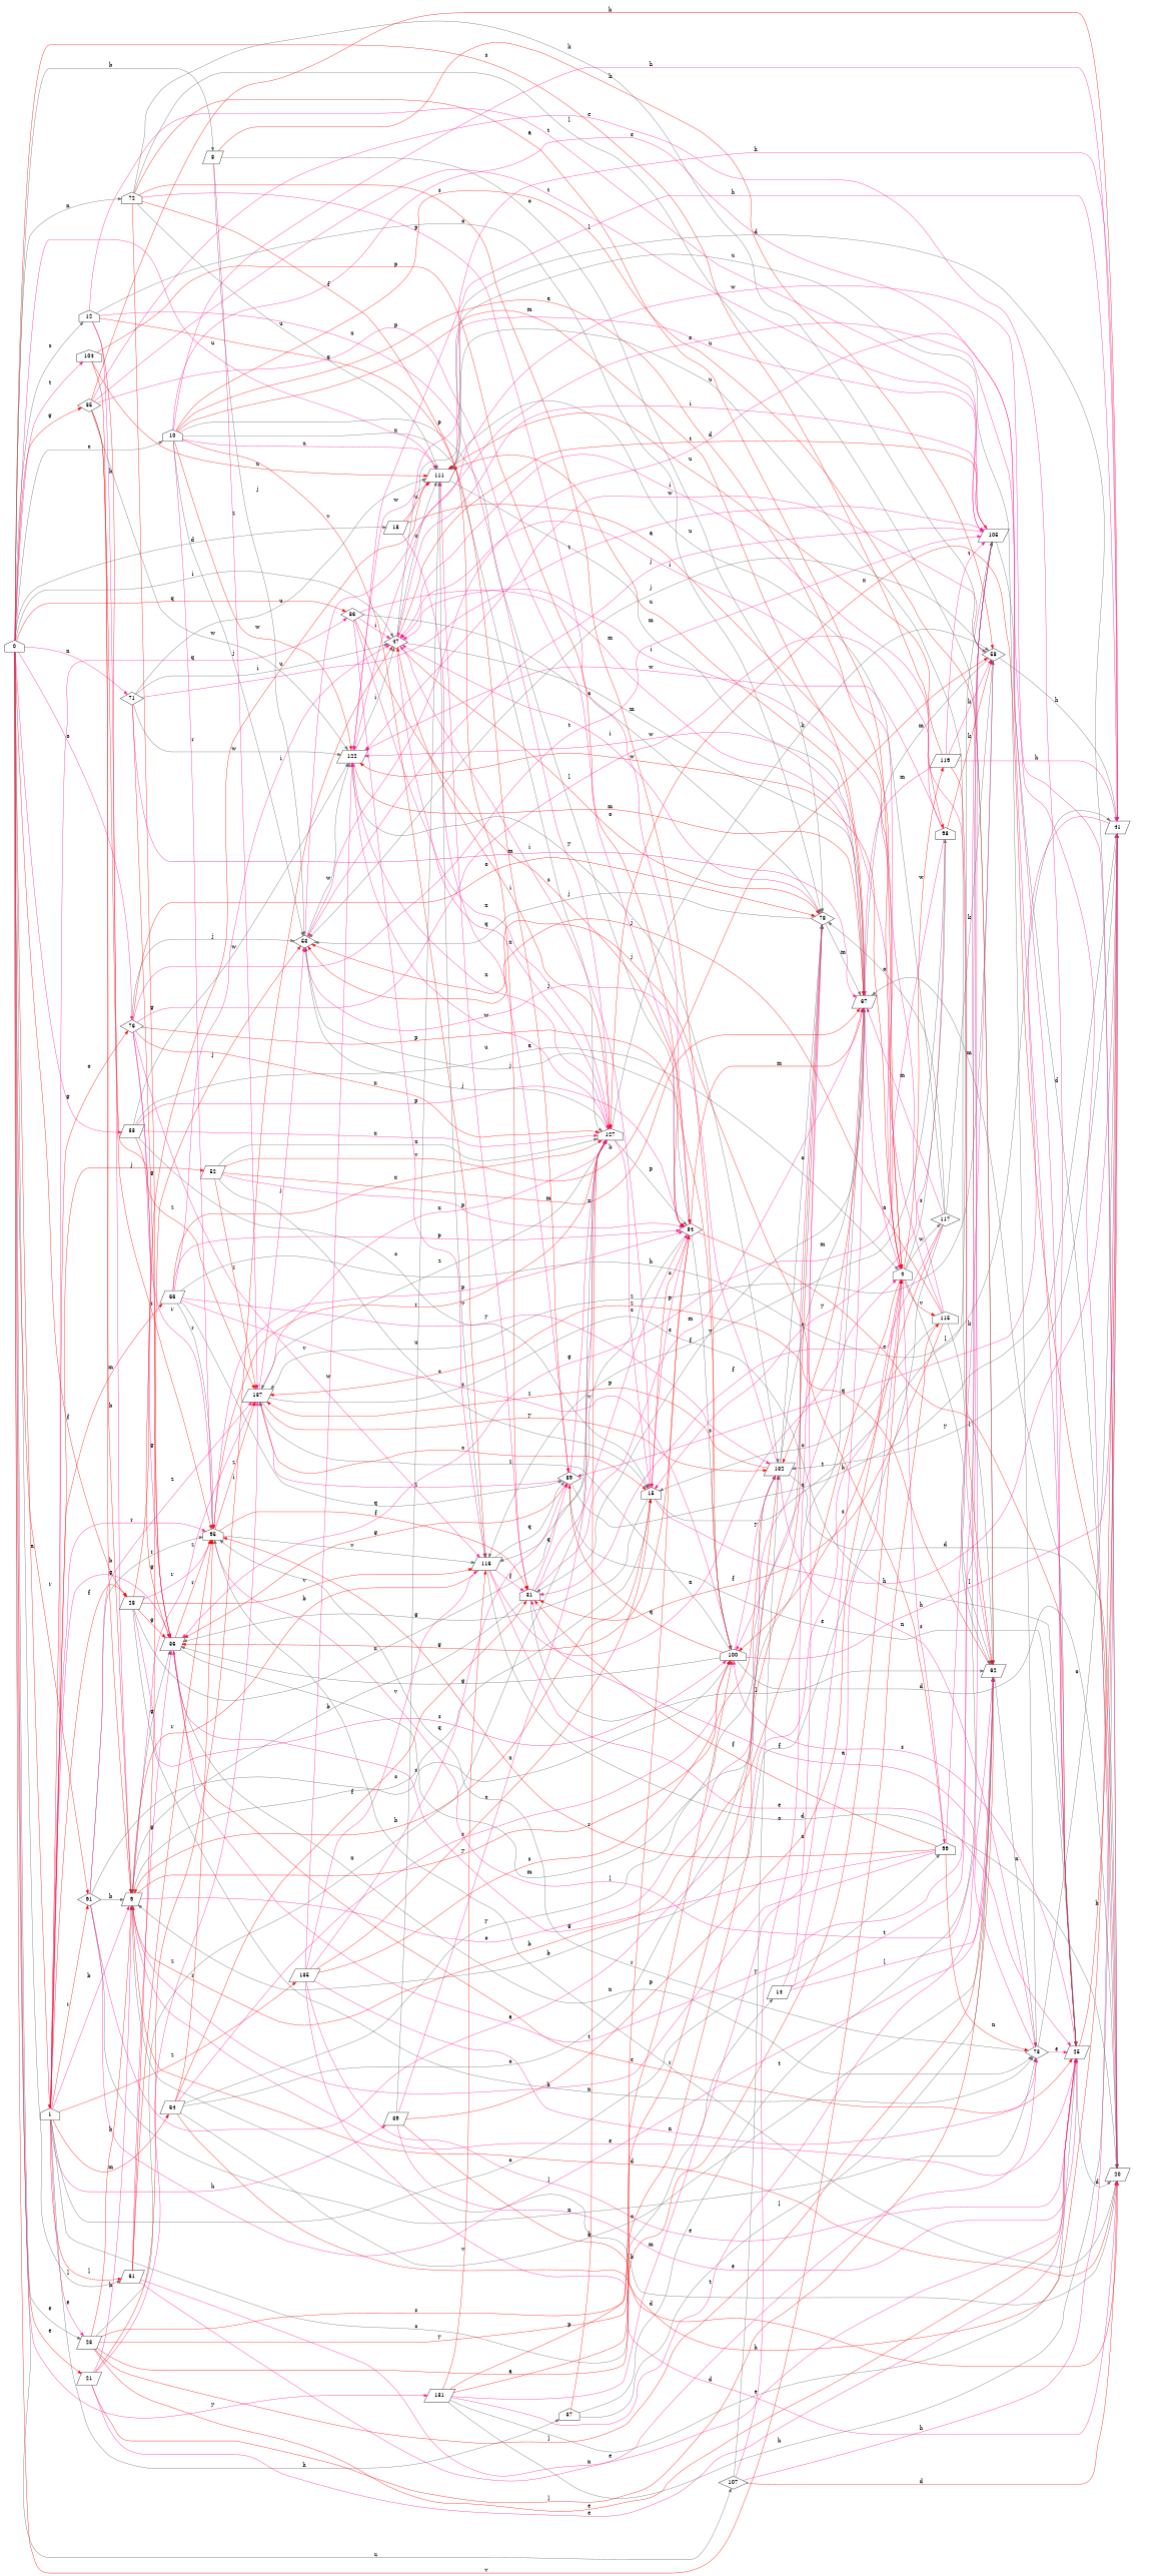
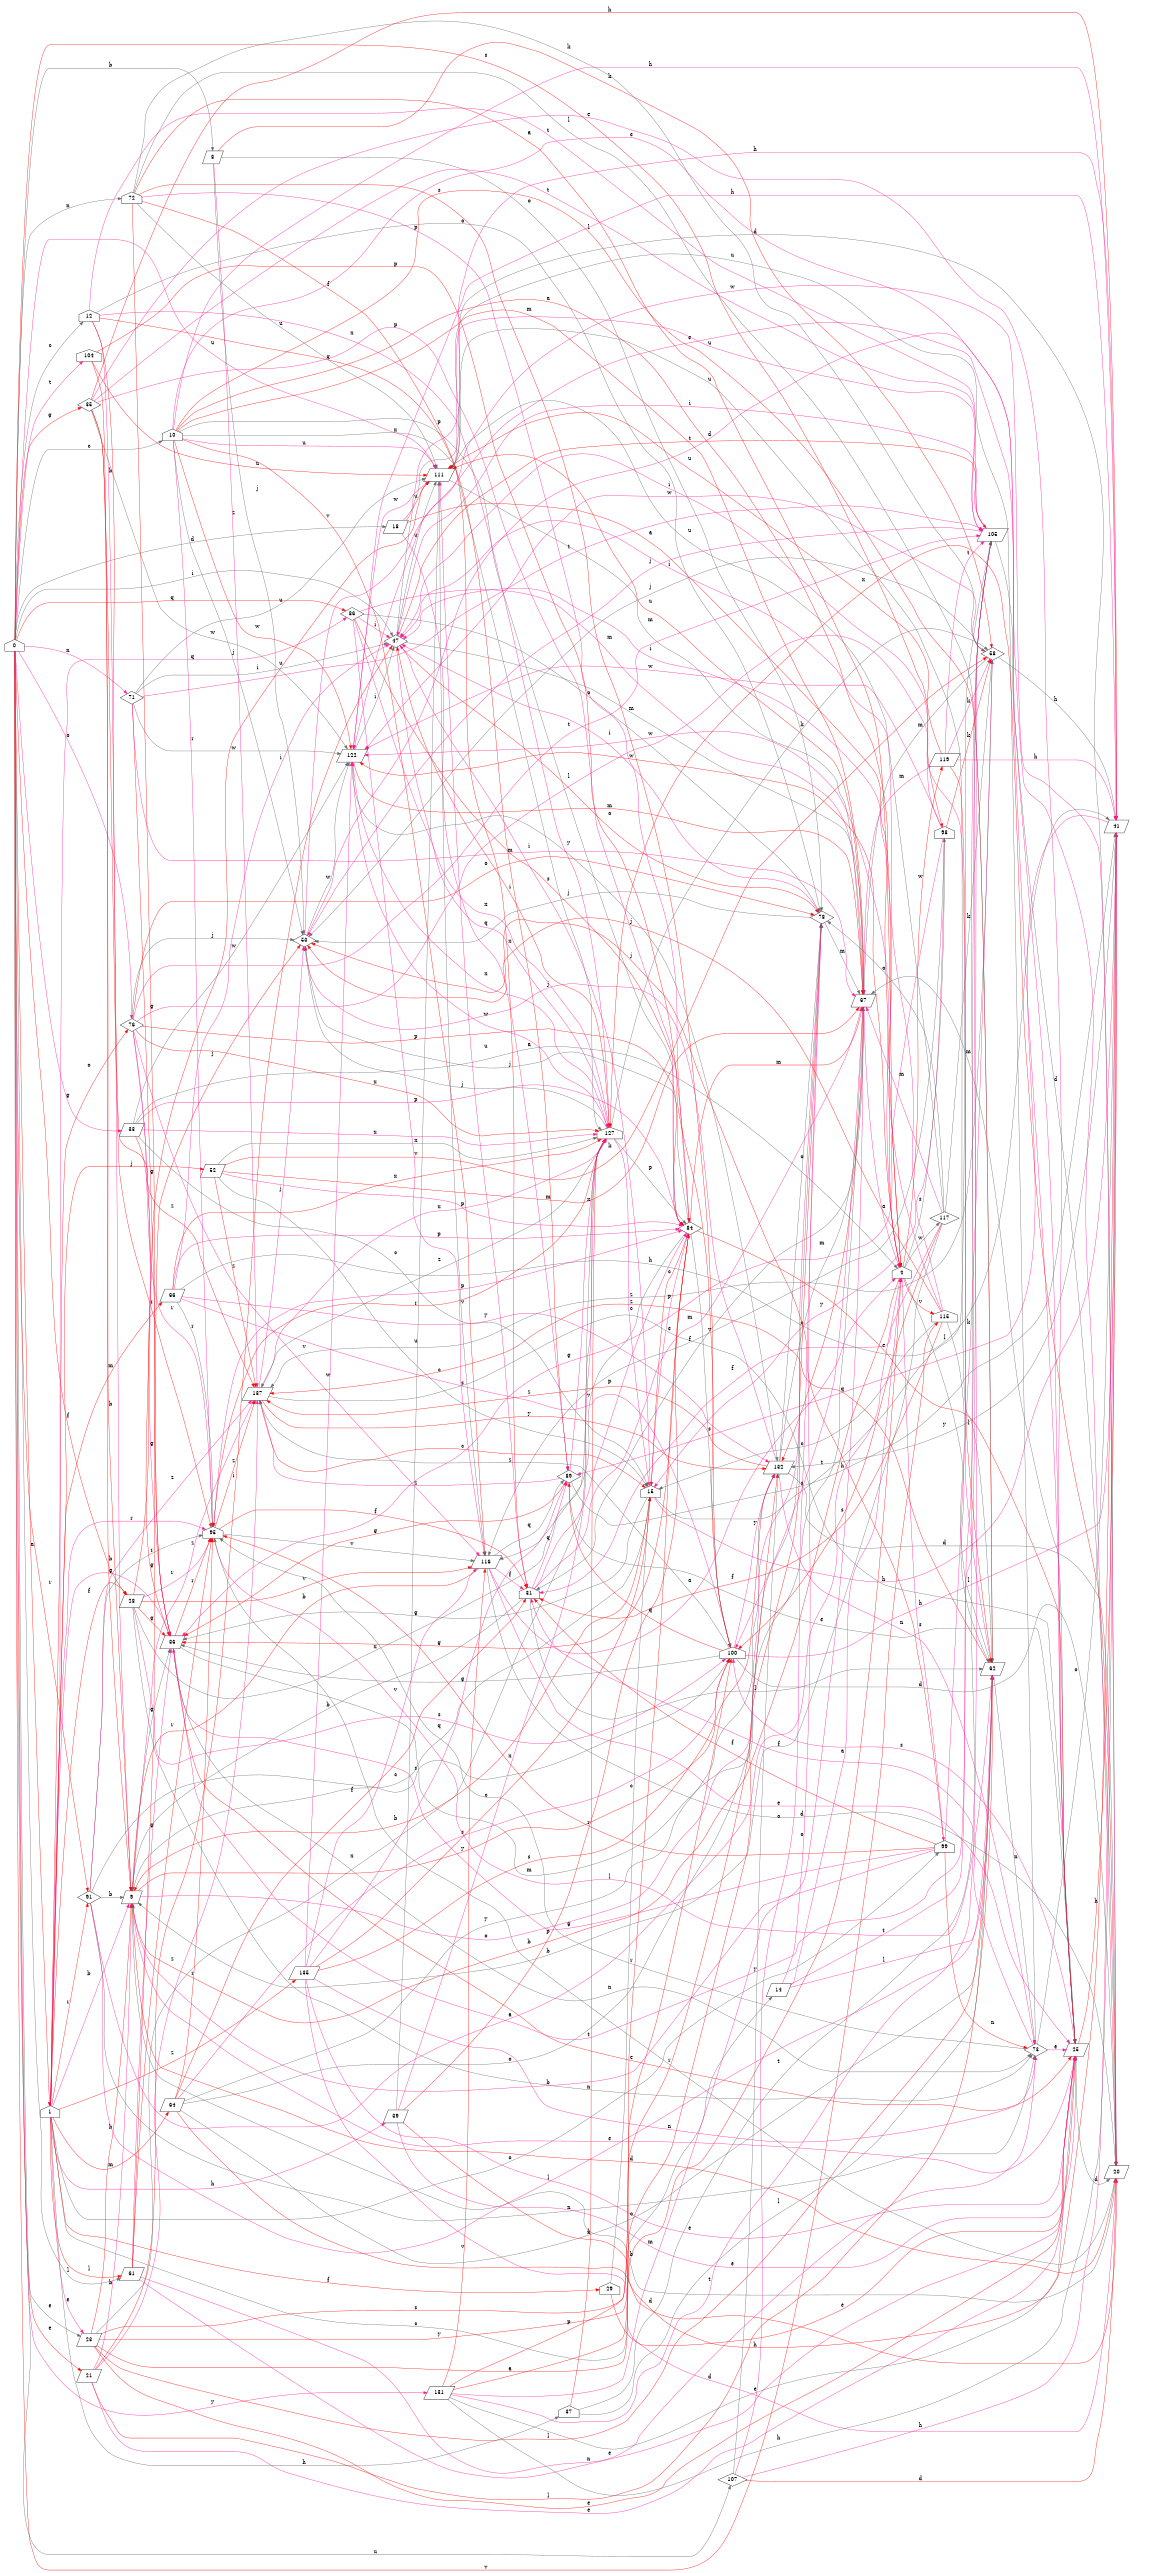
  strict digraph {
    rankdir=LR
    node [shape=parallelogram]
    edge [color=deeppink]
    0 [shape=house]
    1 [shape=house]
    8
    10 [shape=house]
    12 [shape=house]
    18
    21
    23
    28
    33
    35 [shape=diamond]
    47 [shape=diamond]
    61
    71 [shape=diamond]
    72 [shape=house]
    76 [shape=diamond]
    86 [shape=diamond]
    91 [shape=diamond]
    98 [shape=house]
    104 [shape=house]
    107 [shape=diamond]
    111
    115 [shape=house]
    131
    9
    14
+   29 [shape=house]
    36
    37 [shape=house]
    39
    52
    64
    66
    95 [shape=house]
    135
    99 [shape=house]
    78 [shape=diamond]
    53 [shape=diamond]
    58 [shape=diamond]
    137
    4 [shape=house]
    62
    122
    25
    41
    67
    84 [shape=diamond]
    116
    127 [shape=house]
    89 [shape=diamond]
    105
    132
    100 [shape=house]
    73 [shape=diamond]
    15 [shape=house]
    20
    31 [shape=house]
    117 [shape=diamond]
    119
    0 -> 1 [color=red label=a]
    0 -> 8 [color=gray40 label=b]
    0 -> 10 [color=gray40 label=c]
    0 -> 12 [color=gray40 label=c]
    0 -> 18 [color=gray40 label=d]
    0 -> 21 [color=red label=e]
    0 -> 23 [color=gray40 label=e]
    0 -> 28 [color=red label=f]
    0 -> 33 [label=g]
    0 -> 35 [color=red label=g]
    0 -> 47 [color=gray40 label=i]
    0 -> 61 [color=gray40 label=l]
    0 -> 71 [label=n]
    0 -> 72 [color=gray40 label=n]
    0 -> 76 [label=o]
    0 -> 86 [color=red label=q]
    0 -> 91 [color=red label=r]
    0 -> 98 [color=red label=s]
    0 -> 104 [label=t]
    0 -> 107 [color=gray40 label=u]
    0 -> 111 [label=u]
    0 -> 115 [color=red label=v]
    0 -> 131 [label=y]
    1 -> 23 [label=e]
    1 -> 28 [color=red label=f]
    1 -> 61 [color=red label=l]
    1 -> 76 [color=red label=o]
    1 -> 86 [label=q]
    1 -> 91 [color=red label=r]
    1 -> 9 [label=b]
    1 -> 14 [color=gray40 label=c]
+   1 -> 29 [color=red label=f]
    1 -> 36 [label=g]
    1 -> 37 [color=gray40 label=h]
    1 -> 39 [label=h]
    1 -> 52 [color=red label=j]
    1 -> 64 [color=red label=m]
    1 -> 66 [color=red label=m]
    1 -> 95 [label=r]
    1 -> 135 [color=red label=z]
    1 -> 99 [color=gray40 label=o]
    8 -> 78 [color=gray40 label=o]
    8 -> 53 [color=gray40 label=j]
    8 -> 58 [color=red label=k]
    8 -> 137 [label=z]
    10 -> 111 [label=u]
    10 -> 95 [label=r]
    10 -> 53 [color=gray40 label=j]
    10 -> 4 [color=red label=a]
    10 -> 62 [color=red label=l]
    10 -> 122 [color=red label=w]
    10 -> 25 [label=e]
    10 -> 41 [label=h]
    10 -> 67 [color=red label=m]
    10 -> 84 [color=gray40 label=p]
    10 -> 116 [color=red label=v]
    10 -> 127 [color=gray40 label=x]
    12 -> 9 [label=b]
    12 -> 78 [color=gray40 label=o]
    12 -> 137 [color=red label=z]
    12 -> 127 [label=x]
    12 -> 89 [color=red label=q]
    12 -> 105 [label=t]
    18 -> 111 [color=red label=u]
    18 -> 4 [color=red label=a]
    18 -> 41 [label=h]
    18 -> 89 [label=q]
    21 -> 47 [color=red label=i]
    21 -> 9 [label=b]
    21 -> 137 [label=z]
    21 -> 62 [color=red label=l]
    21 -> 25 [label=e]
    23 -> 9 [color=red label=b]
    23 -> 4 [color=red label=a]
    23 -> 62 [color=red label=l]
    23 -> 25 [color=red label=e]
    23 -> 127 [color=gray40 label=x]
    23 -> 132 [color=red label=y]
    23 -> 100 [color=red label=s]
    28 -> 111 [color=red label=u]
    28 -> 36 [color=red label=g]
    28 -> 95 [label=r]
    28 -> 116 [color=red label=v]
    28 -> 127 [color=gray40 label=x]
    28 -> 100 [label=s]
    28 -> 73 [color=gray40 label=n]
    33 -> 36 [color=red label=g]
    33 -> 4 [color=gray40 label=a]
    33 -> 122 [color=gray40 label=w]
    33 -> 84 [label=p]
    33 -> 127 [label=x]
    33 -> 15 [color=gray40 label=c]
    35 -> 9 [color=red label=b]
    35 -> 95 [color=red label=r]
    35 -> 122 [color=gray40 label=w]
    35 -> 25 [label=e]
    35 -> 41 [color=red label=h]
    35 -> 84 [label=p]
    35 -> 105 [label=t]
    47 -> 111 [color=gray40 label=u]
    47 -> 78 [color=red label=o]
    47 -> 67 [color=gray40 label=m]
    47 -> 127 [label=x]
    47 -> 105 [color=red label=t]
    47 -> 20 [color=gray40 label=d]
    61 -> 36 [label=g]
    61 -> 95 [color=red label=r]
    61 -> 53 [color=red label=j]
    61 -> 25 [label=e]
    61 -> 73 [label=n]
    71 -> 47 [color=gray40 label=i]
    71 -> 111 [color=gray40 label=u]
    71 -> 36 [color=red label=g]
    71 -> 122 [color=gray40 label=w]
    71 -> 67 [label=m]
    71 -> 105 [label=t]
    72 -> 111 [color=gray40 label=u]
    72 -> 36 [color=red label=g]
    72 -> 58 [color=gray40 label=k]
    72 -> 4 [color=red label=a]
    72 -> 62 [color=gray40 label=l]
    72 -> 84 [label=p]
    72 -> 100 [color=red label=s]
    72 -> 31 [color=red label=f]
    76 -> 36 [label=g]
    76 -> 95 [label=r]
    76 -> 78 [color=red label=o]
    76 -> 53 [color=gray40 label=j]
    76 -> 62 [label=l]
    76 -> 84 [color=red label=p]
    76 -> 116 [label=v]
    76 -> 127 [color=red label=x]
    76 -> 105 [label=t]
    86 -> 47 [label=i]
    86 -> 78 [color=gray40 label=o]
    86 -> 67 [label=m]
    86 -> 116 [label=v]
    86 -> 127 [label=x]
    86 -> 100 [color=red label=s]
    91 -> 9 [color=gray40 label=b]
    91 -> 95 [color=gray40 label=r]
    91 -> 137 [label=z]
    91 -> 4 [label=a]
    91 -> 62 [label=l]
    91 -> 100 [color=gray40 label=s]
    91 -> 73 [color=gray40 label=n]
    98 -> 47 [label=i]
    98 -> 36 [label=g]
    98 -> 58 [color=red label=k]
    98 -> 122 [label=w]
    98 -> 116 [color=gray40 label=v]
    98 -> 15 [label=c]
    104 -> 111 [color=red label=u]
    104 -> 9 [color=red label=b]
    104 -> 84 [color=red label=p]
    107 -> 78 [label=o]
    107 -> 41 [label=h]
    107 -> 132 [color=gray40 label=y]
    107 -> 20 [color=red label=d]
    111 -> 122 [label=w]
    111 -> 67 [color=gray40 label=m]
    111 -> 116 [color=gray40 label=v]
    115 -> 47 [label=i]
    115 -> 53 [color=red label=j]
    115 -> 62 [color=gray40 label=l]
    115 -> 122 [label=w]
    115 -> 15 [color=gray40 label=c]
    115 -> 31 [color=red label=f]
    131 -> 78 [color=red label=o]
    131 -> 25 [color=gray40 label=e]
    131 -> 41 [color=gray40 label=h]
    131 -> 67 [label=m]
    131 -> 84 [color=red label=p]
    131 -> 116 [color=red label=v]
    131 -> 105 [label=t]
    9 -> 36 [color=gray40 label=g]
    9 -> 78 [label=o]
    9 -> 137 [label=z]
    9 -> 25 [label=e]
    9 -> 132 [color=red label=y]
    9 -> 15 [color=gray40 label=c]
    9 -> 20 [color=red label=d]
    14 -> 78 [label=o]
    14 -> 4 [label=a]
    14 -> 62 [label=l]
    14 -> 105 [label=t]
+   29 -> 25 [color=red label=e]
+   29 -> 15 [color=gray40 label=c]
    36 -> 95 [color=red label=r]
    36 -> 25 [color=red label=e]
    36 -> 67 [color=gray40 label=m]
    36 -> 105 [label=t]
    36 -> 73 [color=gray40 label=n]
    37 -> 62 [color=gray40 label=l]
    37 -> 127 [color=red label=x]
    37 -> 105 [color=gray40 label=t]
    39 -> 111 [color=gray40 label=u]
    39 -> 25 [label=e]
    39 -> 41 [color=red label=h]
-   39 -> 4 [color=red label=p]
+   39 -> 84 [color=red label=p]
    39 -> 127 [label=x]
    52 -> 58 [color=red label=k]
    52 -> 137 [color=red label=z]
    52 -> 67 [color=red label=m]
    52 -> 84 [label=p]
    52 -> 127 [color=gray40 label=x]
    52 -> 15 [color=gray40 label=c]
    64 -> 95 [color=red label=r]
    64 -> 78 [color=gray40 label=o]
    64 -> 62 [color=gray40 label=l]
    64 -> 132 [color=gray40 label=y]
    64 -> 100 [label=s]
    64 -> 20 [color=red label=d]
    64 -> 31 [color=red label=f]
    66 -> 47 [label=i]
    66 -> 95 [color=gray40 label=r]
    66 -> 41 [color=gray40 label=h]
    66 -> 84 [label=p]
    66 -> 127 [color=red label=x]
-   66 -> 89 [color=gray40 label=q]
    66 -> 132 [label=y]
    66 -> 100 [label=s]
    95 -> 137 [color=red label=z]
    95 -> 62 [label=l]
    95 -> 84 [label=p]
    95 -> 116 [color=gray40 label=v]
    95 -> 31 [color=red label=f]
    135 -> 122 [label=w]
    135 -> 25 [label=e]
    135 -> 116 [label=v]
    135 -> 89 [label=q]
    135 -> 100 [color=red label=s]
    135 -> 73 [label=n]
    135 -> 15 [color=red label=c]
    135 -> 20 [label=d]
    99 -> 9 [label=b]
    99 -> 36 [label=g]
    99 -> 95 [color=red label=r]
    99 -> 53 [color=red label=j]
    99 -> 58 [label=k]
    99 -> 73 [color=red label=n]
    99 -> 31 [color=red label=f]
    78 -> 47 [label=i]
    78 -> 53 [color=gray40 label=j]
    78 -> 67 [color=gray40 label=m]
    53 -> 122 [color=gray40 label=w]
    53 -> 25 [label=e]
    53 -> 20 [label=d]
    58 -> 53 [color=gray40 label=j]
    58 -> 137 [color=gray40 label=z]
    58 -> 122 [label=w]
    58 -> 41 [color=gray40 label=h]
    58 -> 67 [color=gray40 label=m]
    137 -> 53 [label=j]
    137 -> 25 [color=gray40 label=e]
    137 -> 127 [label=x]
    137 -> 132 [color=red label=y]
    137 -> 15 [color=red label=c]
    4 -> 47 [label=i]
    4 -> 98 [color=gray40 label=s]
    4 -> 115 [color=red label=v]
    4 -> 9 [color=red label=b]
    4 -> 99 [label=s]
    4 -> 62 [color=gray40 label=l]
    4 -> 122 [color=red label=w]
    4 -> 117 [color=gray40 label=w]
    4 -> 119 [color=red label=w]
    62 -> 111 [color=gray40 label=u]
    62 -> 137 [color=red label=z]
    62 -> 73 [color=gray40 label=n]
    122 -> 47 [color=gray40 label=i]
    122 -> 41 [label=h]
    122 -> 67 [color=red label=m]
    122 -> 127 [label=x]
    122 -> 132 [color=gray40 label=y]
    25 -> 41 [color=red label=h]
    25 -> 67 [color=gray40 label=m]
    25 -> 100 [label=s]
    25 -> 20 [color=gray40 label=d]
    41 -> 89 [label=q]
    41 -> 132 [color=gray40 label=y]
    67 -> 111 [color=red label=u]
    67 -> 4 [label=a]
    67 -> 132 [color=red label=y]
    67 -> 100 [label=s]
    67 -> 31 [color=gray40 label=f]
    84 -> 36 [color=red label=g]
    84 -> 53 [color=gray40 label=j]
    84 -> 25 [color=red label=e]
    84 -> 67 [color=red label=m]
    84 -> 116 [color=gray40 label=v]
    84 -> 100 [color=gray40 label=s]
    84 -> 15 [color=red label=c]
    116 -> 9 [color=red label=b]
    116 -> 4 [label=a]
    116 -> 25 [label=e]
    116 -> 89 [color=gray40 label=q]
    116 -> 20 [color=gray40 label=d]
    116 -> 31 [label=f]
    127 -> 47 [color=red label=i]
    127 -> 95 [color=red label=r]
    127 -> 53 [color=gray40 label=j]
    127 -> 58 [color=gray40 label=k]
    127 -> 137 [color=gray40 label=z]
    127 -> 122 [label=w]
    127 -> 84 [color=gray40 label=p]
    127 -> 15 [label=c]
    89 -> 36 [color=red label=g]
    89 -> 137 [label=z]
    89 -> 25 [color=gray40 label=e]
    89 -> 41 [color=gray40 label=h]
    89 -> 127 [label=x]
    105 -> 47 [label=i]
    105 -> 111 [label=u]
    105 -> 53 [label=j]
    105 -> 20 [color=gray40 label=d]
    132 -> 78 [color=gray40 label=o]
    132 -> 53 [label=j]
    132 -> 137 [color=red label=z]
    132 -> 67 [color=gray40 label=m]
    132 -> 73 [label=n]
    132 -> 20 [color=gray40 label=d]
    100 -> 36 [color=gray40 label=g]
    100 -> 137 [color=gray40 label=z]
    100 -> 41 [label=h]
    100 -> 89 [color=red label=q]
    100 -> 132 [label=y]
    100 -> 20 [color=gray40 label=d]
    73 -> 111 [color=gray40 label=u]
    73 -> 95 [color=gray40 label=r]
    73 -> 25 [label=e]
    73 -> 41 [color=gray40 label=o]
    73 -> 31 [label=f]
    15 -> 47 [label=i]
    15 -> 9 [color=red label=b]
    15 -> 36 [color=gray40 label=g]
    15 -> 41 [label=h]
    15 -> 84 [label=p]
    15 -> 105 [color=gray40 label=t]
    20 -> 9 [color=gray40 label=b]
    20 -> 95 [color=gray40 label=r]
    20 -> 122 [label=w]
    20 -> 127 [color=red label=x]
    31 -> 111 [label=u]
    31 -> 9 [color=gray40 label=b]
    31 -> 62 [color=gray40 label=l]
    31 -> 67 [label=m]
    31 -> 84 [label=p]
    31 -> 89 [label=q]
    117 -> 111 [color=gray40 label=u]
    117 -> 9 [color=gray40 label=b]
    117 -> 78 [color=gray40 label=o]
    117 -> 58 [color=gray40 label=k]
    117 -> 67 [label=m]
    117 -> 100 [color=red label=s]
    117 -> 31 [label=f]
    119 -> 111 [color=red label=u]
    119 -> 58 [label=k]
    119 -> 62 [color=red label=l]
    119 -> 41 [label=h]
    119 -> 67 [label=m]
    119 -> 105 [label=t]
  }
